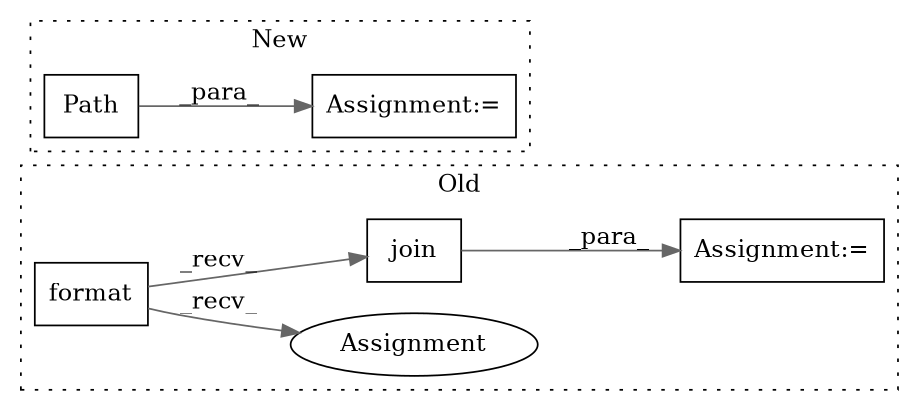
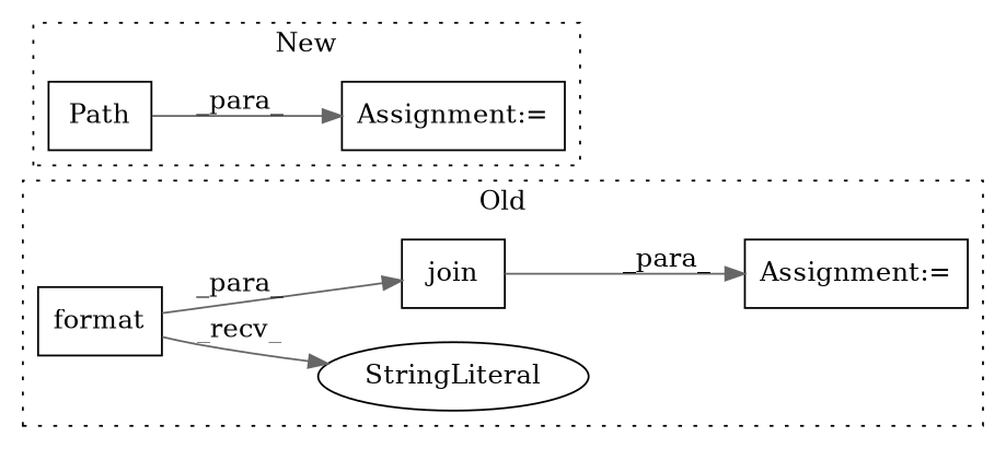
  digraph {
    rankdir=LR
    node [a=32 l=1 shape=box]
    edge [color=gray40]
    n1 [l="7,1" label=format s="1162,1200"]
-   n2 [a=45 l=11 label=Assignment s=1150 shape=ellipse]
+   n2 [a=45 l=11 label=StringLiteral s=1150 shape=ellipse]
    n3 [a=7 label="Assignment:=" s=1133]
    n4 [l="5,1" label=join s="1134,1201"]
    n5 [l="5,1" label=Path s="1298,1318"]
    n6 [a=7 label="Assignment:=" s=1827]
    subgraph cluster_1 {
      label=Old
      style=dotted
      n1
      n2
      n3
      n4
    }
    subgraph cluster_2 {
      label=New
      style=dotted
      n5
      n6
    }
    n1 -> n2 [label=_recv_]
-   n1 -> n4 [label=_recv_]
+   n1 -> n4 [label=_para_]
    n4 -> n3 [label=_para_]
    n5 -> n6 [label=_para_]
  }
